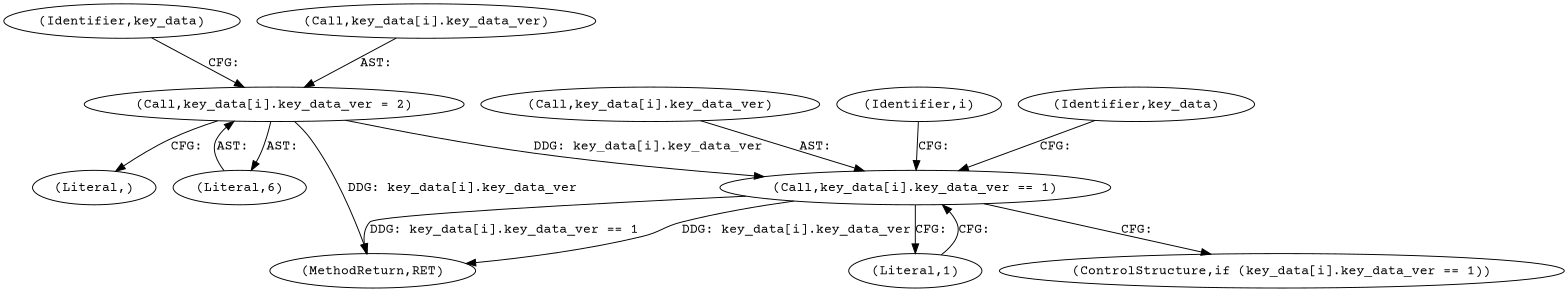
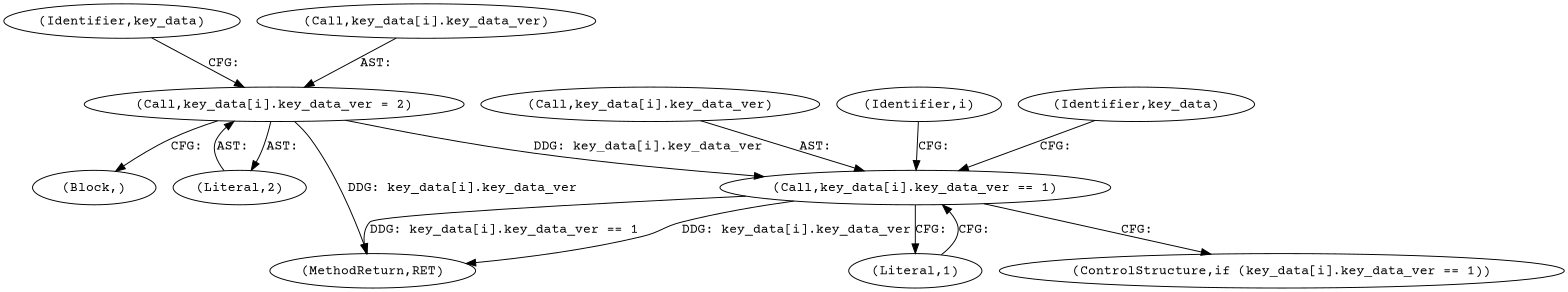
  digraph {
    fontname="Courier Prime"
    node [fontname="Courier Prime"]
    edge [fontname="Courier Prime"]
    n1 [label="(Call,key_data[i].key_data_ver == 1)"]
    n2 [label="(MethodReturn,RET)"]
    n3 [label="(Literal,1)"]
    n4 [label="(ControlStructure,if (key_data[i].key_data_ver == 1))"]
    n5 [label="(Call,key_data[i].key_data_ver = 2)"]
-   n6 [label="(Literal,6)"]
-   n7 [label="(Literal,)"]
+   n6 [label="(Literal,2)"]
+   n7 [label="(Block,)"]
    n8 [label="(Call,key_data[i].key_data_ver)"]
    n9 [label="(Identifier,i)"]
    n10 [label="(Identifier,key_data)"]
    n11 [label="(Identifier,key_data)"]
    n12 [label="(Call,key_data[i].key_data_ver)"]
    n1 -> n2 [label="DDG: key_data[i].key_data_ver"]
    n1 -> n2 [label="DDG: key_data[i].key_data_ver == 1"]
    n1 -> n3 [label="CFG: "]
    n1 -> n4 [label="CFG: "]
    n3 -> n1 [label="CFG: "]
    n5 -> n1 [label="DDG: key_data[i].key_data_ver"]
    n5 -> n2 [label="DDG: key_data[i].key_data_ver"]
    n5 -> n6 [label="AST: "]
    n5 -> n7 [label="CFG: "]
    n6 -> n5 [label="AST: "]
    n8 -> n1 [label="AST: "]
    n9 -> n1 [label="CFG: "]
    n10 -> n1 [label="CFG: "]
    n11 -> n5 [label="CFG: "]
    n12 -> n5 [label="AST: "]
  }
